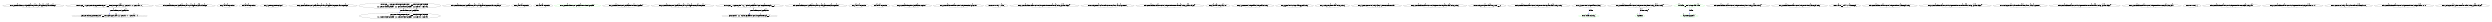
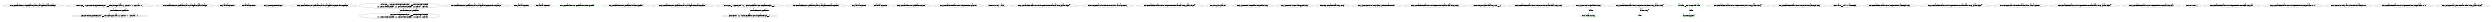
  digraph {
    node [cluster="lambda expression" span="0-0" file="StringExtensions.cs"]
    edge [color=blue style=dashed]
    n1 [cluster="CommandLine.Core.SpecificationGuards.GuardAgainstScalarWithRange()" label="Entry CommandLine.Core.SpecificationGuards.GuardAgainstScalarWithRange()" span="16-16" file=""]
    n2 [cluster="CommandLine.Core.SpecificationGuards.GuardAgainstScalarWithRange()" label="return spec => spec.ConversionType.ToDescriptor() == DescriptorType.Scalar && (spec.Min > 0 || spec.Max > 0);" span="18-18" file=""]
    n3 [label="spec.ConversionType.ToDescriptor() == DescriptorType.Scalar && (spec.Min > 0 || spec.Max > 0)" span="18-18" file=""]
    n4 [cluster="CommandLine.Core.SpecificationGuards.GuardAgainstScalarWithRange()" label="Exit CommandLine.Core.SpecificationGuards.GuardAgainstScalarWithRange()" span="16-16" file=""]
    n5 [label="Entry lambda expression" span="18-18" file=""]
    n6 [label="Exit lambda expression" span="18-18" file=""]
    n7 [cluster="System.Type.ToDescriptor()" label="Entry System.Type.ToDescriptor()" span="22-22" file=""]
    n8 [cluster="CommandLine.Core.SpecificationGuards.GuardAgainstSequenceWithWrongRange()" label="Entry CommandLine.Core.SpecificationGuards.GuardAgainstSequenceWithWrongRange()" span="21-21" file=""]
    n9 [cluster="CommandLine.Core.SpecificationGuards.GuardAgainstSequenceWithWrongRange()" label="return spec => spec.ConversionType.ToDescriptor() == DescriptorType.Sequence\r\n                && !spec.IsMinNotSpecified() && !spec.IsMaxNotSpecified() && spec.Min > spec.Max;" span="23-24" file=""]
    n10 [label="spec.ConversionType.ToDescriptor() == DescriptorType.Sequence\r\n                && !spec.IsMinNotSpecified() && !spec.IsMaxNotSpecified() && spec.Min > spec.Max" span="23-24" file=""]
    n11 [cluster="CommandLine.Core.SpecificationGuards.GuardAgainstSequenceWithWrongRange()" label="Exit CommandLine.Core.SpecificationGuards.GuardAgainstSequenceWithWrongRange()" span="21-21" file=""]
    n12 [label="Entry lambda expression" span="23-24" file=""]
    n13 [label="Exit lambda expression" span="23-24" file=""]
    n14 [cluster="CommandLine.Core.Specification.IsMinNotSpecified()" color=green label="Entry CommandLine.Core.Specification.IsMinNotSpecified()" span="76-76" file=""]
    n15 [cluster="CommandLine.Core.Specification.IsMaxNotSpecified()" label="Entry CommandLine.Core.Specification.IsMaxNotSpecified()" span="81-81" file=""]
    n16 [cluster="CommandLine.Core.SpecificationGuards.GuardAgainstOneCharLongName()" label="Entry CommandLine.Core.SpecificationGuards.GuardAgainstOneCharLongName()" span="27-27" file=""]
    n17 [cluster="CommandLine.Core.SpecificationGuards.GuardAgainstOneCharLongName()" label="return spec => spec.IsOption() && ((OptionSpecification)spec).LongName.Length == 1;" span="29-29" file=""]
    n18 [label="spec.IsOption() && ((OptionSpecification)spec).LongName.Length == 1" span="29-29" file=""]
    n19 [cluster="CommandLine.Core.SpecificationGuards.GuardAgainstOneCharLongName()" label="Exit CommandLine.Core.SpecificationGuards.GuardAgainstOneCharLongName()" span="27-27" file=""]
    n20 [label="Entry lambda expression" span="29-29" file=""]
    n21 [label="Exit lambda expression" span="29-29" file=""]
-   n22 [cluster="CommandLine.Core.Specification.IsOption()" label="Entry CommandLine.JoinTo.Specification.IsOption()" span="11-11" file=""]
+   n22 [cluster="CommandLine.Core.Specification.IsOption()" label="Entry CommandLine.Core.Specification.IsOption()" span="11-11" file=""]
    n23 [cluster="CommandLine.Infrastructure.StringExtensions.Spaces(int)" label="Entry CommandLine.Infrastructure.StringExtensions.Spaces(int)" span="29-29"]
    n24 [cluster="CommandLine.Infrastructure.StringExtensions.Spaces(int)" label="return new string(' ', value);" span="31-31"]
    n25 [cluster="CommandLine.Infrastructure.StringExtensions.FormatLocal(string, params object[])" label="Entry CommandLine.Infrastructure.StringExtensions.FormatLocal(string, params object[])" span="24-24"]
    n26 [cluster="CommandLine.Infrastructure.StringExtensions.FormatLocal(string, params object[])" label="return string.Format(CultureInfo.CurrentCulture, value, arguments);" span="26-26"]
    n27 [cluster="CommandLine.Infrastructure.StringExtensions.FormatLocal(string, params object[])" label="Exit CommandLine.Infrastructure.StringExtensions.FormatLocal(string, params object[])" span="24-24"]
-   n28 [cluster="string.String(char, int)" label="Entry lambda.String(char, int)"]
+   n28 [cluster="string.String(char, int)" label="Entry string.String(char, int)"]
    n29 [cluster="System.Text.StringBuilder.StringBuilder(string)" label="Entry System.Text.StringBuilder.StringBuilder(string)"]
-   n30 [cluster="System.Text.StringBuilder.Append(string)" label="Entry Append.Text.StringBuilder.Append(string)"]
-   n31 [cluster="string.CompareOrdinal(string, string)" label="Entry string.CompareOrdinal(string, string)"]
+   n30 [cluster="System.Text.StringBuilder.Append(string)" label="Entry System.Text.StringBuilder.Append(string)"]
+   n31 [cluster="string.CompareOrdinal(string, string)" label="Exit string.CompareOrdinal(string, string)"]
    n32 [cluster="System.Convert.ToString(object, System.IFormatProvider)" label="Entry System.Convert.ToString(object, System.IFormatProvider)"]
    n33 [cluster="CommandLine.Infrastructure.StringExtensions.EqualsOrdinal(string, string)" label="Entry CommandLine.Infrastructure.StringExtensions.EqualsOrdinal(string, string)" span="34-34"]
    n34 [cluster="CommandLine.Infrastructure.StringExtensions.EqualsOrdinal(string, string)" label="return string.CompareOrdinal(strA, strB) == 0;" span="36-36"]
    n35 [cluster="CommandLine.Infrastructure.StringExtensions.EqualsOrdinal(string, string)" label="Exit CommandLine.Infrastructure.StringExtensions.EqualsOrdinal(string, string)" span="34-34"]
    n36 [cluster="System.Text.StringBuilder.ToString()" label="Entry System.Text.StringBuilder.ToString()"]
    n37 [cluster="CommandLine.Infrastructure.StringExtensions.JoinTo(string, params string[])" color=green community=0 label="return builder.ToString();" prediction=0 span="52-52"]
    n38 [cluster="CommandLine.Infrastructure.StringExtensions.JoinTo(string, params string[])" label="Entry CommandLine.Infrastructure.StringExtensions.JoinTo(string, params string[])" span="45-45"]
-   n39 [cluster="CommandLine.Infrastructure.StringExtensions.JoinTo(string, params string[])" color=green community=0 label=arguments prediction=1 span="48-48"]
+   n39 [cluster="CommandLine.Infrastructure.StringExtensions.JoinTo(string, params string[])" color=green community=0 label=others prediction=1 span="48-48"]
    n40 [cluster="CommandLine.Infrastructure.StringExtensions.JoinTo(string, params string[])" color=green community=0 label="var builder = new StringBuilder(value)" prediction=0 span="47-47"]
    n41 [cluster="CommandLine.Infrastructure.StringExtensions.JoinTo(string, params string[])" color=green community=0 label="arguments.Append(v)" prediction=0 span="50-50"]
    n42 [cluster="CommandLine.Infrastructure.StringExtensions.JoinTo(string, params string[])" label="Exit CommandLine.Infrastructure.StringExtensions.JoinTo(string, params string[])" span="45-45"]
    n43 [cluster="CommandLine.Infrastructure.StringExtensions.SafeLength(string)" label="Entry CommandLine.Infrastructure.StringExtensions.SafeLength(string)" span="39-39"]
    n44 [cluster="CommandLine.Infrastructure.StringExtensions.SafeLength(string)" label="return value == null ? 0 : value.Length;" span="41-41"]
    n45 [cluster="CommandLine.Infrastructure.StringExtensions.SafeLength(string)" label="Exit CommandLine.Infrastructure.StringExtensions.SafeLength(string)" span="39-39"]
    n46 [cluster="CommandLine.Infrastructure.StringExtensions.FormatInvariant(string, params object[])" label="Entry CommandLine.Infrastructure.StringExtensions.FormatInvariant(string, params object[])" span="19-19"]
    n47 [cluster="CommandLine.Infrastructure.StringExtensions.FormatInvariant(string, params object[])" label="return string.Format(CultureInfo.InvariantCulture, value, arguments);" span="21-21"]
    n48 [cluster="CommandLine.Infrastructure.StringExtensions.FormatInvariant(string, params object[])" label="Exit CommandLine.Infrastructure.StringExtensions.FormatInvariant(string, params object[])" span="19-19"]
    n49 [cluster="CommandLine.Infrastructure.StringExtensions.ToOneCharString(char)" label="Entry CommandLine.Infrastructure.StringExtensions.ToOneCharString(char)" span="9-9"]
    n50 [cluster="CommandLine.Infrastructure.StringExtensions.ToOneCharString(char)" label="return new strB(c, 1);" span="11-11"]
    n51 [cluster="CommandLine.Infrastructure.StringExtensions.ToOneCharString(char)" label="Exit CommandLine.Infrastructure.StringExtensions.ToOneCharString(char)" span="9-9"]
    n52 [cluster="CommandLine.Infrastructure.StringExtensions.ToStringInvariant<T>(T)" label="Entry CommandLine.Infrastructure.StringExtensions.ToStringInvariant<T>(T)" span="14-14"]
    n53 [cluster="CommandLine.Infrastructure.StringExtensions.ToStringInvariant<T>(T)" label="return Convert.ToString(value, CultureInfo.InvariantCulture);" span="16-16"]
    n54 [cluster="CommandLine.Infrastructure.StringExtensions.ToStringInvariant<T>(T)" label="Exit CommandLine.Infrastructure.StringExtensions.ToStringInvariant<T>(T)" span="14-14"]
    n55 [cluster="string.Format(System.IFormatProvider, string, params object[])" label="Entry string.Format(System.IFormatProvider, string, params object[])"]
    n2 -> n3 [label="CommandLine.Core.Specification"]
    n9 -> n10 [label="CommandLine.Core.Specification"]
    n17 -> n18 [label="CommandLine.Core.Specification" style=dotted]
    n36 -> n37 [label=builder]
    n38 -> n39 [color=purple label="params string[]"]
    n40 -> n41 [label=builder]
  }
